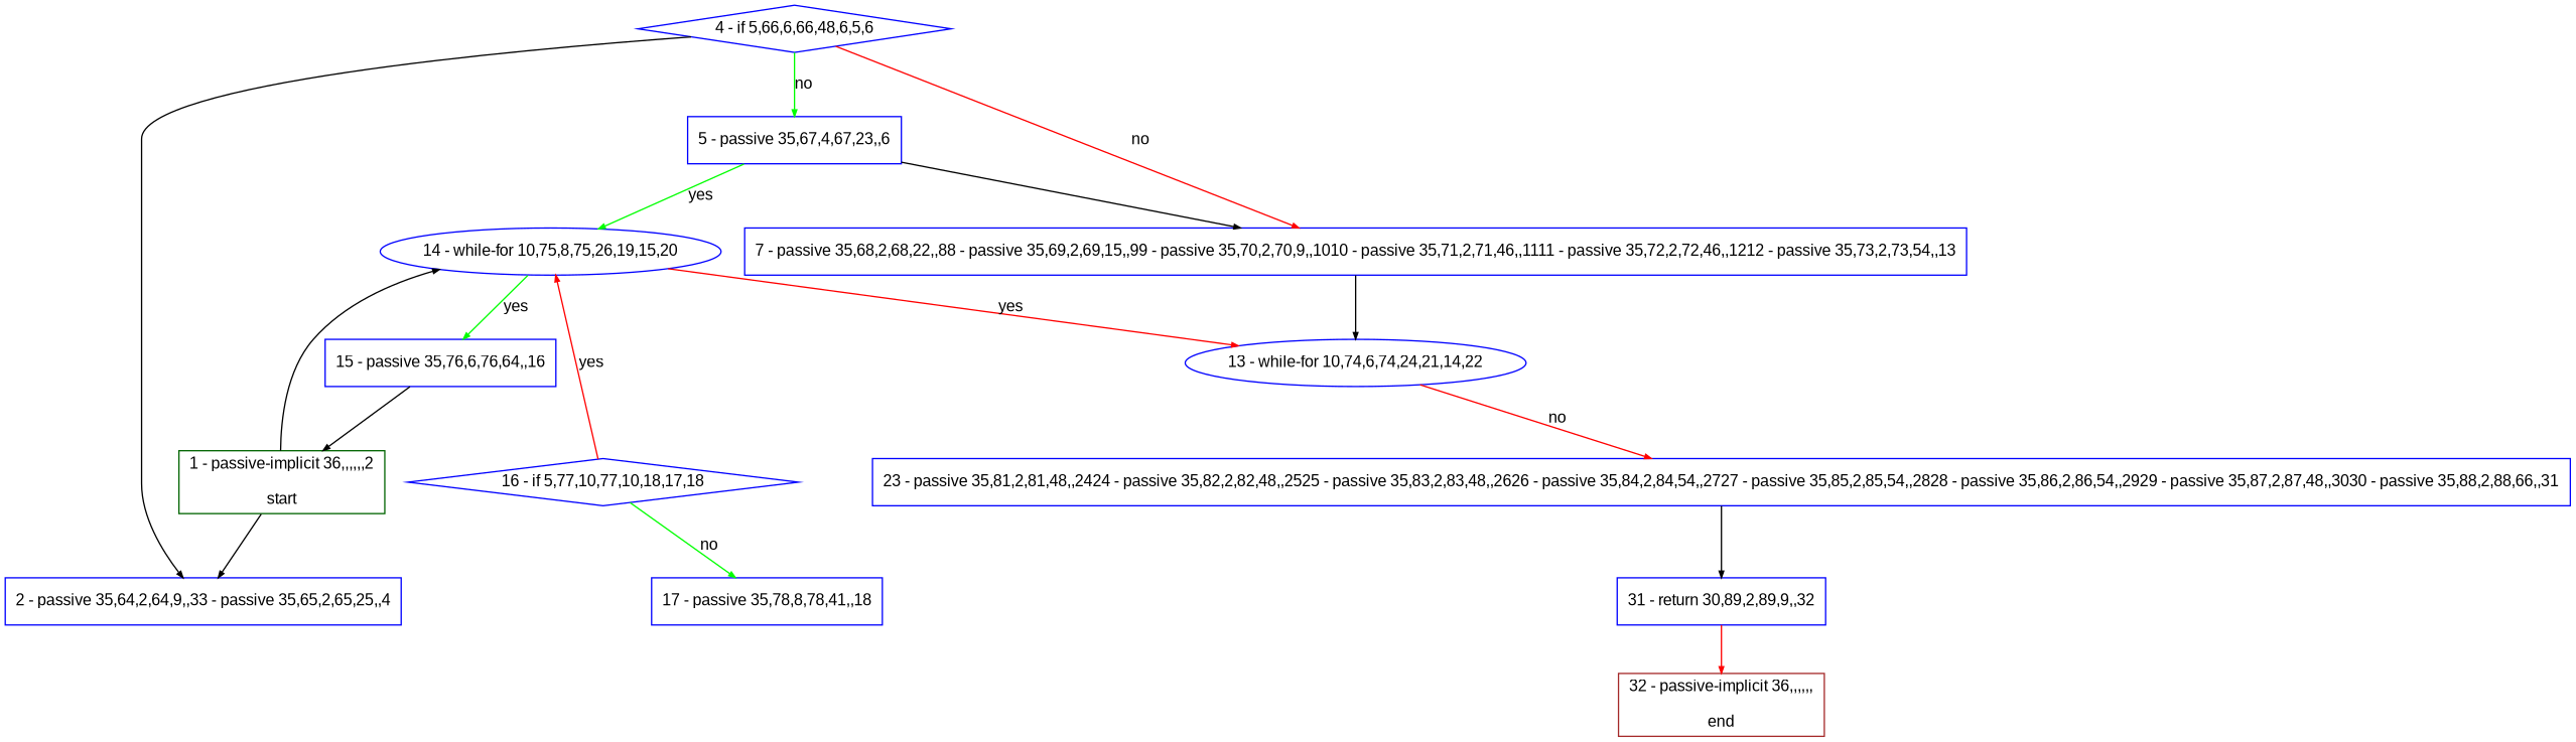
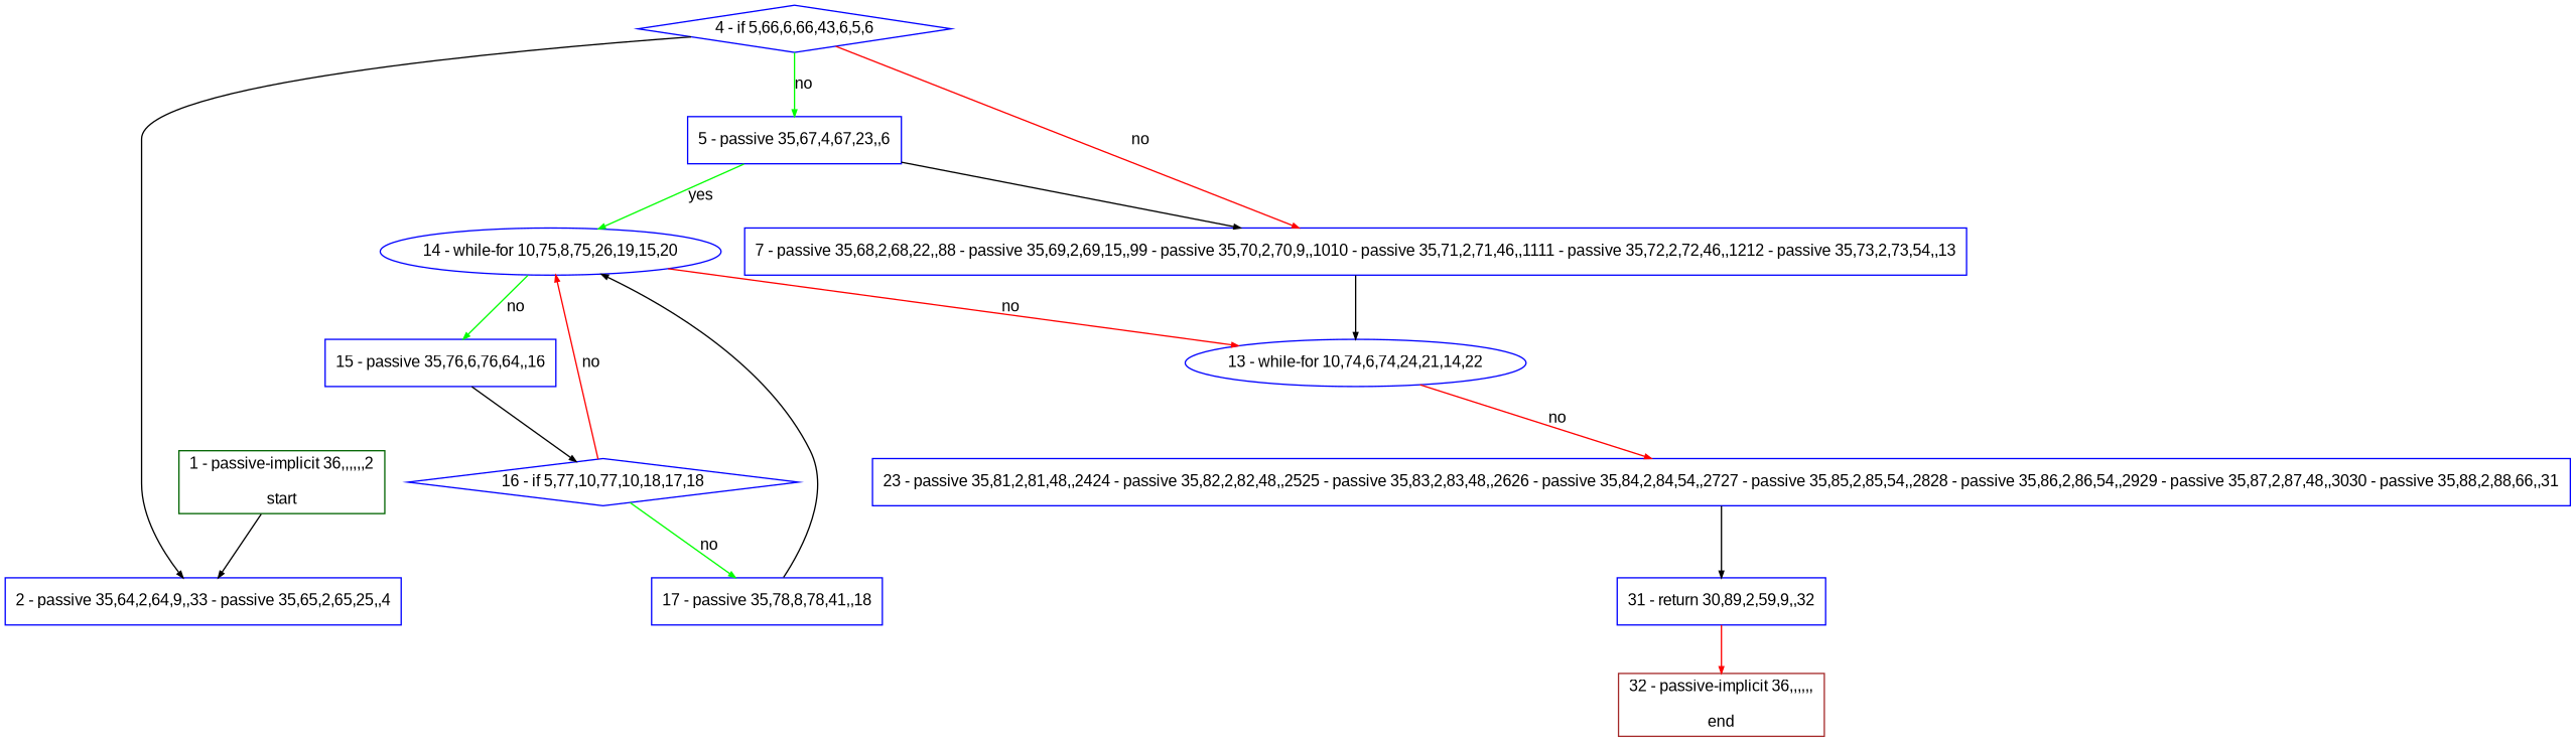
  digraph {
    bgcolor=white
    compound=true
    fillcolor="#FFFFCC"
    fontname=Arial
    fontsize=12
    pack=true
    packmode=clust
    style="rounded,filled"
    node [color="#0000ff" compound=true fillcolor="#ffffff" fixedsize=false fontname=Arial fontsize=12 node_initialized=no shape=box style=filled]
    edge [arrowhead=normal arrowsize=0.5 arrowtail=none color="#000000" compound=true dir=forward fontcolor=black fontname=Arial fontsize=12]
    n1 [label="2 - passive 35,64,2,64,9,,33 - passive 35,65,2,65,25,,4"]
-   n2 [label="4 - if 5,66,6,66,48,6,5,6" shape=diamond]
+   n2 [label="4 - if 5,66,6,66,43,6,5,6" shape=diamond]
    n3 [label="5 - passive 35,67,4,67,23,,6"]
    n4 [label="7 - passive 35,68,2,68,22,,88 - passive 35,69,2,69,15,,99 - passive 35,70,2,70,9,,1010 - passive 35,71,2,71,46,,1111 - passive 35,72,2,72,46,,1212 - passive 35,73,2,73,54,,13"]
    n5 [color="#006400" label="1 - passive-implicit 36,,,,,,2\n\nstart"]
    n6 [label="14 - while-for 10,75,8,75,26,19,15,20" shape=oval]
    n7 [label="13 - while-for 10,74,6,74,24,21,14,22" shape=oval]
    n8 [label="23 - passive 35,81,2,81,48,,2424 - passive 35,82,2,82,48,,2525 - passive 35,83,2,83,48,,2626 - passive 35,84,2,84,54,,2727 - passive 35,85,2,85,54,,2828 - passive 35,86,2,86,54,,2929 - passive 35,87,2,87,48,,3030 - passive 35,88,2,88,66,,31"]
    n9 [label="15 - passive 35,76,6,76,64,,16"]
-   n10 [label="31 - return 30,89,2,89,9,,32"]
+   n10 [label="31 - return 30,89,2,59,9,,32"]
    n11 [label="16 - if 5,77,10,77,10,18,17,18" shape=diamond]
    n12 [color="#a52a2a" label="32 - passive-implicit 36,,,,,,\n\nend"]
    n13 [label="17 - passive 35,78,8,78,41,,18"]
    n2 -> n1
    n2 -> n3 [color="#00ff00" label=no]
    n2 -> n4 [color="#ff0000" label=no]
    n3 -> n4
    n3 -> n6 [color="#00ff00" label=yes]
    n4 -> n7
    n5 -> n1
-   n6 -> n7 [color="#ff0000" label=yes]
-   n6 -> n9 [color="#00ff00" label=yes]
+   n6 -> n7 [color="#ff0000" label=no]
+   n6 -> n9 [color="#00ff00" label=no]
    n7 -> n8 [color="#ff0000" label=no]
    n8 -> n10
-   n9 -> n5
+   n9 -> n11
    n10 -> n12 [color="#ff0000"]
-   n11 -> n6 [color="#ff0000" label=yes]
+   n11 -> n6 [color="#ff0000" label=no]
    n11 -> n13 [color="#00ff00" label=no]
-   n5 -> n6
+   n13 -> n6
  }
